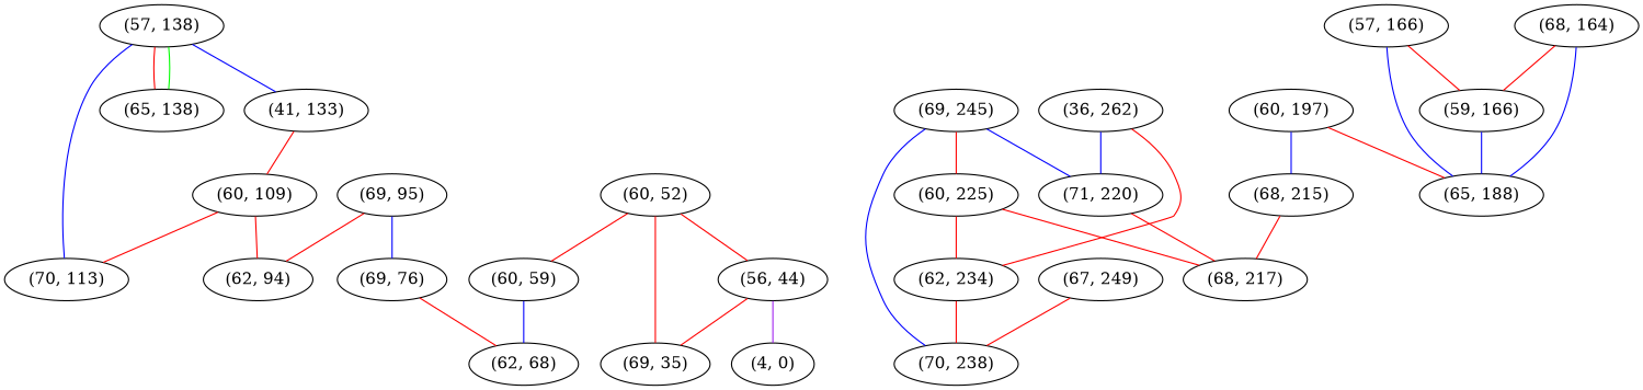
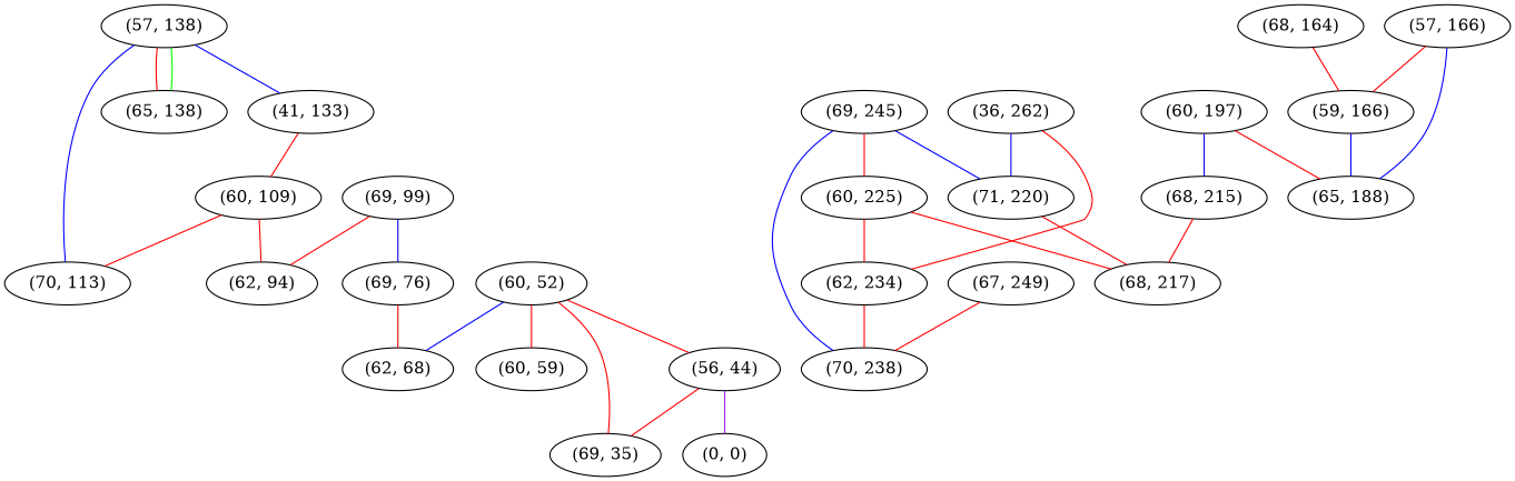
  graph {
    edge [color=red weight=1]
    "(57, 138)"
    "(41, 133)"
    "(65, 138)"
    "(70, 113)"
    "(60, 109)"
    "(60, 197)"
    "(68, 215)"
    "(65, 188)"
    "(68, 217)"
-   "(69, 95)"
+   "(69, 95)" [label="(69, 99)"]
    "(69, 76)"
    "(62, 94)"
    "(62, 68)"
    "(36, 262)"
    "(62, 234)"
    "(71, 220)"
    "(70, 238)"
    "(67, 249)"
    "(60, 52)"
    "(56, 44)"
    "(60, 59)"
    "(69, 35)"
-   "(0, 0)" [label="(4, 0)"]
+   "(0, 0)"
    "(60, 225)"
    "(57, 166)"
    "(59, 166)"
    "(69, 245)"
    "(68, 164)"
    "(57, 138)" -- "(41, 133)" [color=blue weight=3]
    "(57, 138)" -- "(65, 138)"
    "(57, 138)" -- "(65, 138)" [color=green weight=2]
    "(57, 138)" -- "(70, 113)" [color=blue weight=3]
    "(41, 133)" -- "(60, 109)"
    "(60, 109)" -- "(70, 113)"
    "(60, 109)" -- "(62, 94)"
    "(60, 197)" -- "(68, 215)" [color=blue weight=3]
    "(60, 197)" -- "(65, 188)"
    "(68, 215)" -- "(68, 217)"
    "(69, 95)" -- "(69, 76)" [color=blue weight=3]
    "(69, 95)" -- "(62, 94)"
    "(69, 76)" -- "(62, 68)"
    "(36, 262)" -- "(62, 234)"
    "(36, 262)" -- "(71, 220)" [color=blue weight=3]
    "(62, 234)" -- "(70, 238)"
    "(71, 220)" -- "(68, 217)"
    "(67, 249)" -- "(70, 238)" [weight=3]
    "(60, 52)" -- "(56, 44)"
    "(60, 52)" -- "(60, 59)"
    "(60, 52)" -- "(69, 35)"
    "(56, 44)" -- "(69, 35)"
    "(56, 44)" -- "(0, 0)" [color=purple weight=4]
-   "(60, 59)" -- "(62, 68)" [color=blue weight=3]
+   "(60, 52)" -- "(62, 68)" [color=blue weight=3]
    "(60, 225)" -- "(68, 217)"
    "(60, 225)" -- "(62, 234)"
    "(57, 166)" -- "(65, 188)" [color=blue weight=3]
    "(57, 166)" -- "(59, 166)"
    "(59, 166)" -- "(65, 188)" [color=blue weight=3]
    "(69, 245)" -- "(71, 220)" [color=blue weight=3]
    "(69, 245)" -- "(70, 238)" [color=blue weight=3]
    "(69, 245)" -- "(60, 225)"
-   "(68, 164)" -- "(65, 188)" [color=blue weight=3]
    "(68, 164)" -- "(59, 166)"
  }
